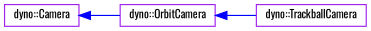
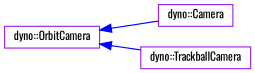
  digraph {
    fontname=Oswald
    rankdir=LR
    node [color=purple fillcolor=white fontname=Oswald fontsize=10 shape=box style=filled]
    edge [color=blue dir=back fontname=Oswald fontsize=10 labelfontname=Helvetica labelfontsize=10 style=solid]
    n1 [height=0.2 label="dyno::Camera" width=0.4]
    n2 [height=0.2 label="dyno::OrbitCamera" width=0.4]
    n3 [height=0.2 label="dyno::TrackballCamera" width=0.4]
-   n1 -> n2
+   n2 -> n1
    n2 -> n3
  }
